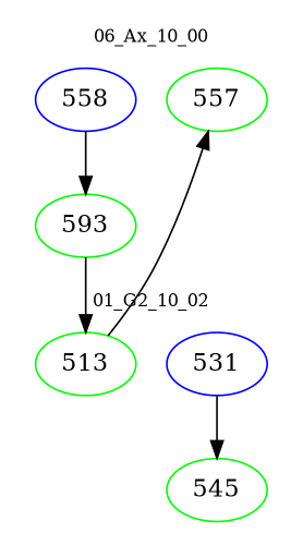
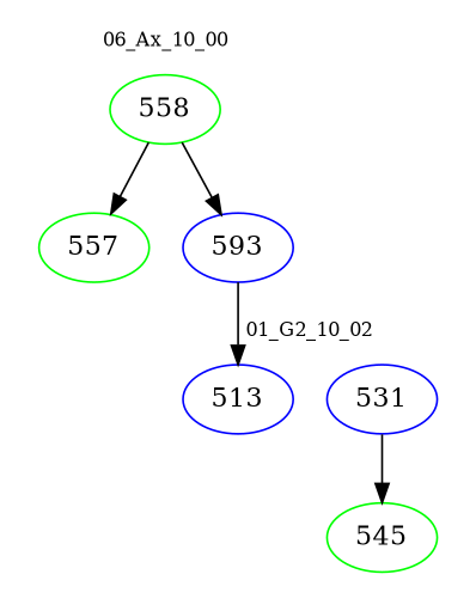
  digraph {
    node [color=blue]
    edge [color=black]
-   n1 [label=558]
+   n1 [color=green label=558]
    n2 [color=green label=557]
-   n3 [color=green label=593]
+   n3 [label=593]
    n4 [label=531]
-   n5 [color=green label=513]
+   n5 [label=513]
    n6 [color=green label=545]
    subgraph cluster_1 {
      color=white
      fontsize=10
      label="06_Ax_10_00"
      n1
      n2
      n3
    }
    subgraph cluster_2 {
      color=white
      fontsize=10
      label="01_G2_10_02"
      n4
      n5
      n6
    }
-   n5 -> n2
+   n1 -> n2
    n1 -> n3
    n3 -> n5
    n4 -> n6
  }
